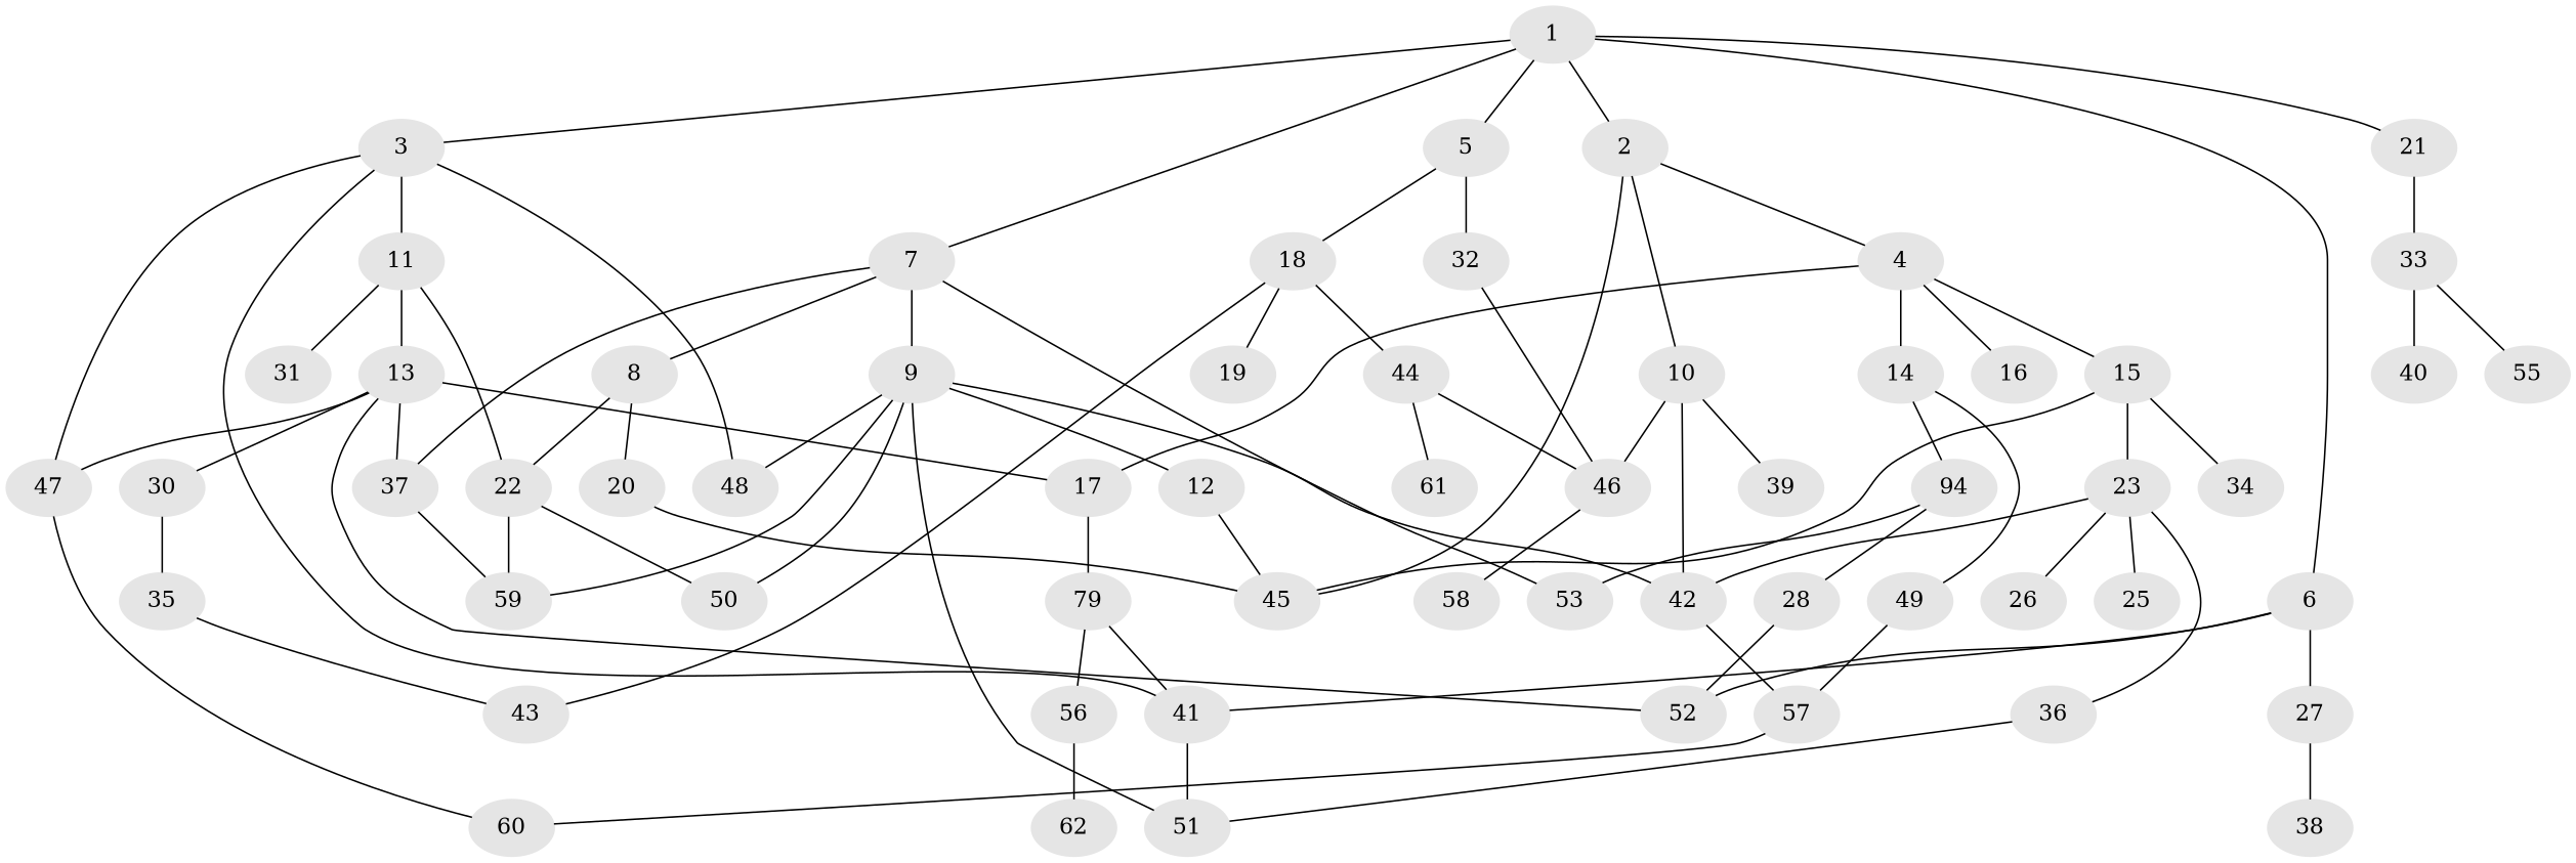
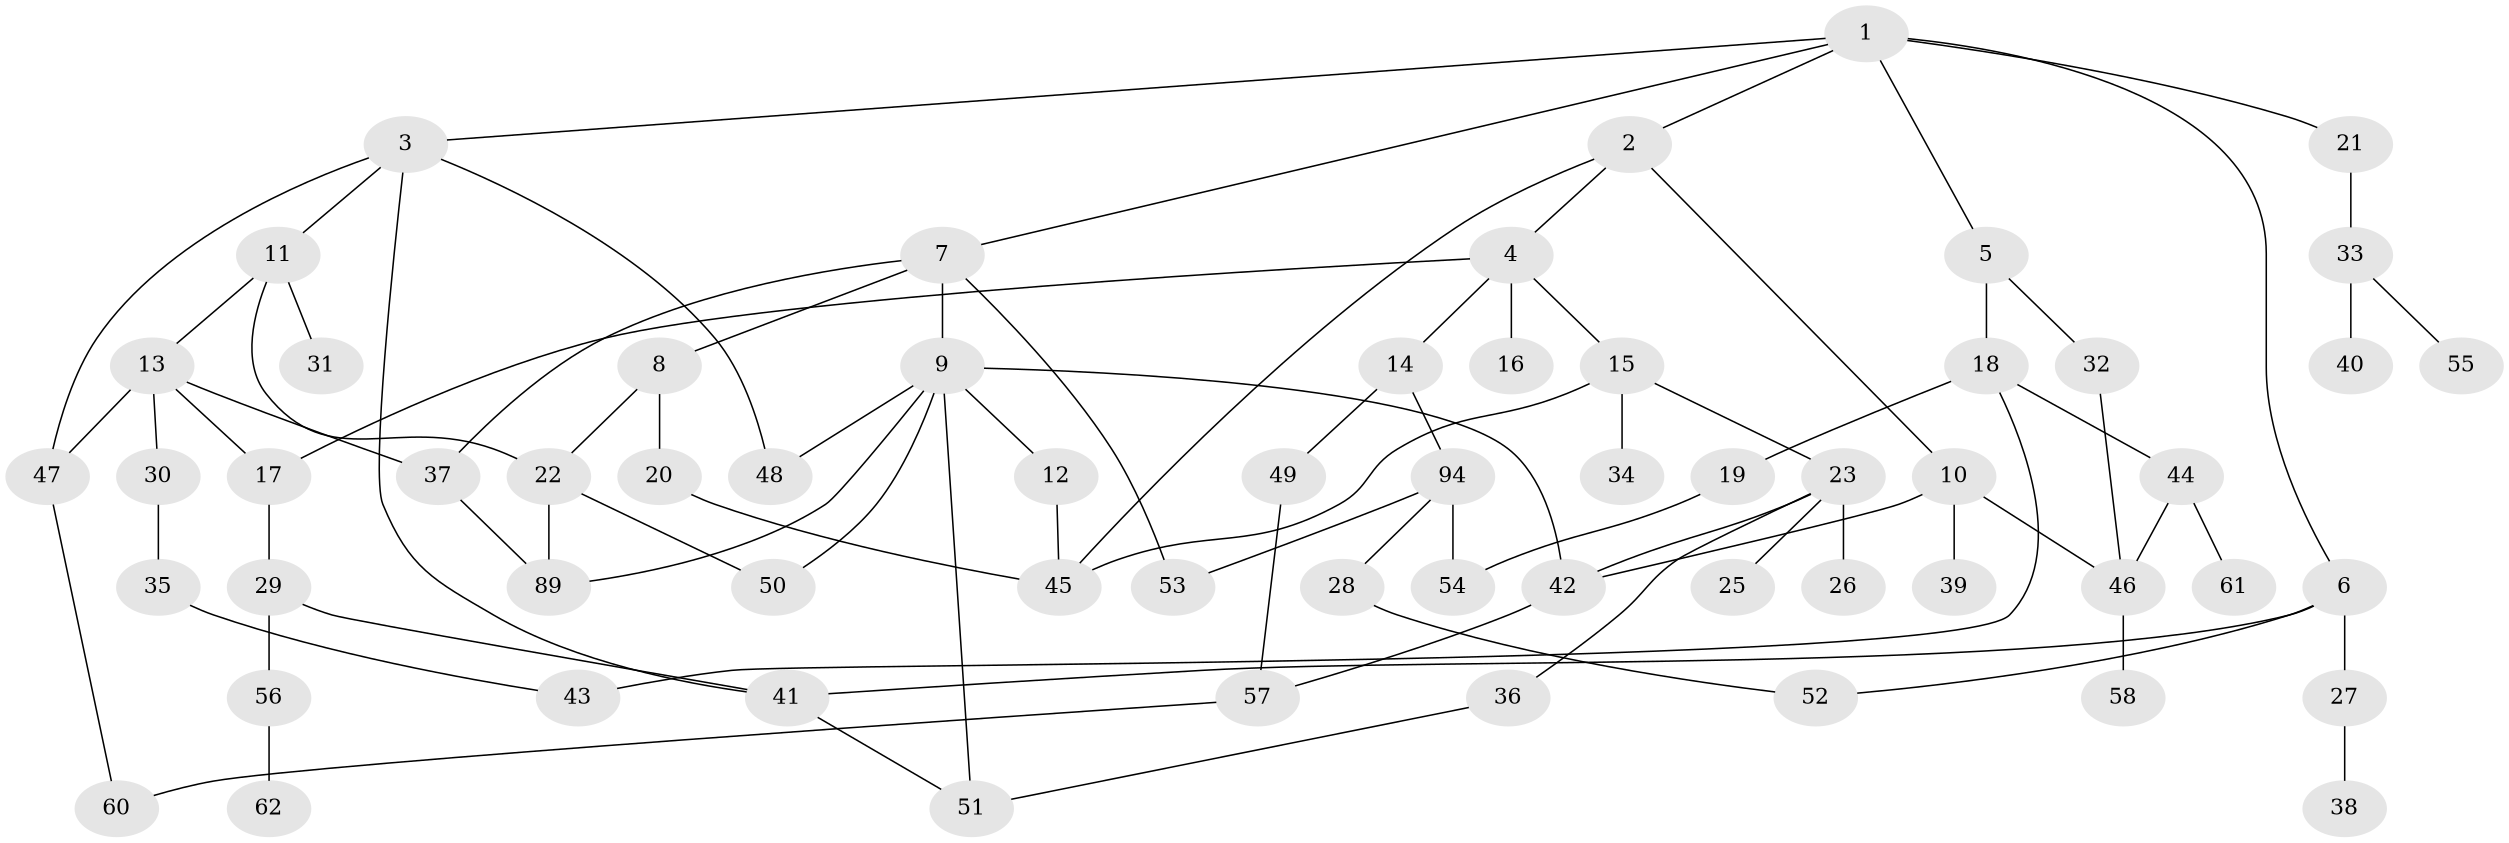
  graph {
    node [color=gray90 style=filled]
    1
    2
    3
    5
    6
    7
    21
    4
    10
    45
    11
    41
    47
    48
    18
    32
    27
    52
    8
    9
    37
    53
    33
    14
    15
    16
    17
    42
    39
    46
    22
    13
    31
    51
    60
    n36 [label=94]
    49
    23
    34
-   29 [label=79]
+   29
    44
    19
    43
    38
    20
    12
    50
-   59
+   59 [label=89]
    57
    58
    30
    61
    35
+   54
    28
    25
    26
    36
    56
    40
    55
    62
    1 -- 2
    1 -- 3
    1 -- 5
    1 -- 6
    1 -- 7
    1 -- 21
    2 -- 4
    2 -- 10
    2 -- 45
    3 -- 11
    3 -- 41
    3 -- 47
    3 -- 48
    5 -- 18
    5 -- 32
    6 -- 41
    6 -- 27
    6 -- 52
    7 -- 8
    7 -- 9
    7 -- 37
    7 -- 53
    21 -- 33
    4 -- 14
    4 -- 15
    4 -- 16
    4 -- 17
    10 -- 42
    10 -- 39
    10 -- 46
    11 -- 22
    11 -- 13
    11 -- 31
    41 -- 51
    47 -- 60
    18 -- 44
    18 -- 19
    18 -- 43
    32 -- 46
    27 -- 38
    8 -- 22
    8 -- 20
    9 -- 48
    9 -- 42
    9 -- 51
    9 -- 12
    9 -- 50
    9 -- 59
    37 -- 59
    33 -- 40
    33 -- 55
    14 -- n36
    14 -- 49
    15 -- 45
    15 -- 23
    15 -- 34
    17 -- 29
    42 -- 57
    46 -- 58
    22 -- 50
    22 -- 59
    13 -- 47
-   13 -- 52
    13 -- 37
    13 -- 17
    13 -- 30
    n36 -- 53
+   n36 -- 54
    n36 -- 28
    49 -- 57
    23 -- 42
    23 -- 25
    23 -- 26
    23 -- 36
    29 -- 41
    29 -- 56
    44 -- 46
    44 -- 61
+   19 -- 54
    20 -- 45
    12 -- 45
    57 -- 60
    30 -- 35
    35 -- 43
    28 -- 52
    36 -- 51
    56 -- 62
  }
